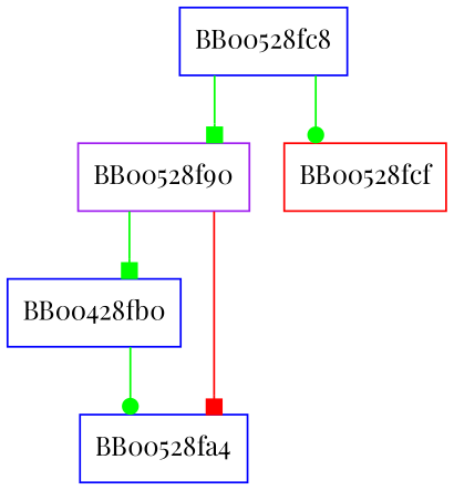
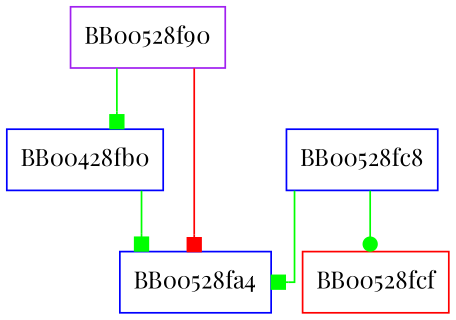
  digraph {
    fontname="Playfair Display"
    splines=ortho
    node [color=blue fontname="Playfair Display" shape=box]
    edge [arrowhead=box color=green fontname="Playfair Display"]
    BB00528f90 [color=purple]
    n2 [label=BB00428fb0]
    BB00528fa4
    BB00528fc8
    BB00528fcf [color=red]
    BB00528f90 -> n2
    BB00528f90 -> BB00528fa4 [color=red]
-   n2 -> BB00528fa4 [arrowhead=dot]
-   BB00528fc8 -> BB00528f90
+   n2 -> BB00528fa4
+   BB00528fc8 -> BB00528fa4
    BB00528fc8 -> BB00528fcf [arrowhead=dot]
  }
